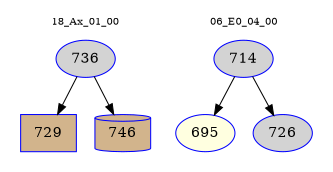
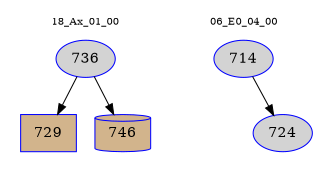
  digraph {
    node [color=blue fillcolor=lightgrey shape=ellipse style=filled]
    edge [color=black]
    n1 [label=736]
    n2 [fillcolor=tan label=729 shape=box]
    n3 [fillcolor=tan label=746 shape=cylinder]
    n4 [label=714]
-   n5 [fillcolor=lightyellow label=695]
-   n6 [label=726]
+   n6 [label=724]
    subgraph cluster_1 {
      color=white
      fontsize=10
      label="18_Ax_01_00"
      n1
      n2
      n3
    }
    subgraph cluster_2 {
      color=white
      fontsize=10
      label="06_E0_04_00"
      n4
-     n5
      n6
    }
    n1 -> n2
    n1 -> n3
-   n4 -> n5
    n4 -> n6
  }
